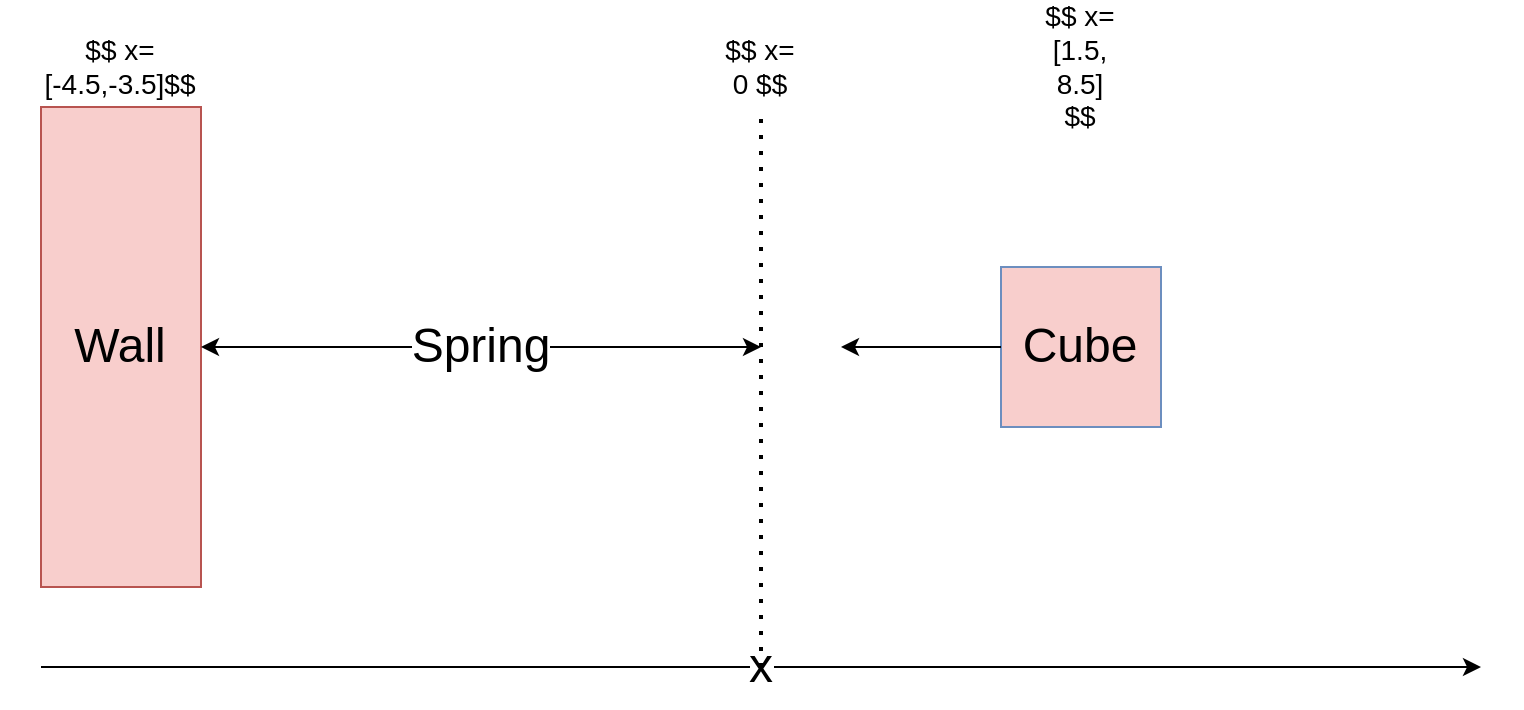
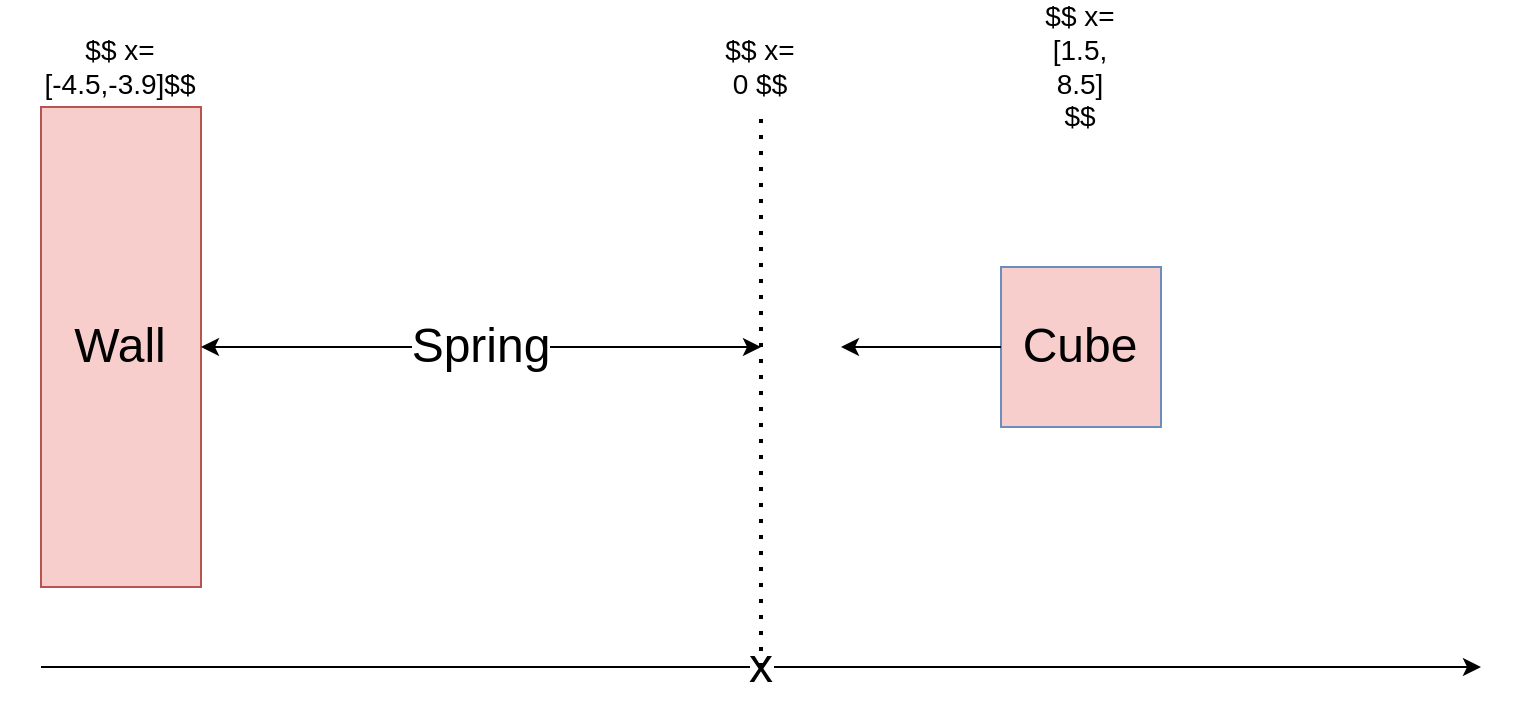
  <mxCell id="0" />
  <mxCell id="1" parent="0" />
  <mxCell id="2" value="Wall" style="rounded=0;whiteSpace=wrap;html=1;fillColor=#f8cecc;strokeColor=#b85450;fontSize=24;" parent="1" vertex="1"><mxGeometry x="20" y="50" width="80" height="240" as="geometry" /></mxCell>
  <mxCell id="3" value="Spring" style="endArrow=classic;startArrow=classic;html=1;fontSize=24;" parent="1" source="2" edge="1"><mxGeometry width="50" height="50" relative="1" as="geometry"><mxPoint x="150" y="230" as="sourcePoint" /><mxPoint x="380" y="170" as="targetPoint" /></mxGeometry></mxCell>
  <mxCell id="4" value="&lt;font style=&quot;font-size: 24px;&quot;&gt;Cube&lt;/font&gt;" style="whiteSpace=wrap;html=1;aspect=fixed;fillColor=#f8cecc;strokeColor=#6c8ebf;fontSize=24;" parent="1" vertex="1"><mxGeometry x="500" y="130" width="80" height="80" as="geometry" /></mxCell>
  <mxCell id="5" value="x" style="endArrow=classic;html=1;fontSize=24;" parent="1" edge="1"><mxGeometry width="50" height="50" relative="1" as="geometry"><mxPoint x="20" y="330" as="sourcePoint" /><mxPoint x="740" y="330" as="targetPoint" /></mxGeometry></mxCell>
  <mxCell id="6" value="" style="endArrow=none;dashed=1;html=1;dashPattern=1 3;strokeWidth=2;fontSize=24;fontColor=#CCCCCC;" parent="1" edge="1"><mxGeometry width="50" height="50" relative="1" as="geometry"><mxPoint x="380" y="330" as="sourcePoint" /><mxPoint x="380" y="50" as="targetPoint" /></mxGeometry></mxCell>
  <mxCell id="7" value="$$ x= 0 $$" style="text;html=1;strokeColor=none;fillColor=none;align=center;verticalAlign=middle;whiteSpace=wrap;rounded=0;fontSize=14;" parent="1" vertex="1"><mxGeometry x="360" y="20" width="40" height="20" as="geometry" /></mxCell>
- <mxCell id="8" value="$$ x= [-4.5,-3.5]$$" style="text;html=1;strokeColor=none;fillColor=none;align=center;verticalAlign=middle;whiteSpace=wrap;rounded=0;fontSize=14;" parent="1" vertex="1"><mxGeometry x="40" y="20" width="40" height="20" as="geometry" /></mxCell>
+ <mxCell id="8" value="$$ x= [-4.5,-3.9]$$" style="text;html=1;strokeColor=none;fillColor=none;align=center;verticalAlign=middle;whiteSpace=wrap;rounded=0;fontSize=14;" parent="1" vertex="1"><mxGeometry x="40" y="20" width="40" height="20" as="geometry" /></mxCell>
  <mxCell id="9" value="$$ x= [1.5, 8.5] $$" style="text;html=1;strokeColor=none;fillColor=none;align=center;verticalAlign=middle;whiteSpace=wrap;rounded=0;fontSize=14;" parent="1" vertex="1"><mxGeometry x="520" y="20" width="40" height="20" as="geometry" /></mxCell>
  <mxCell id="10" value="" style="endArrow=classic;html=1;fontSize=14;exitX=0;exitY=0.5;exitDx=0;exitDy=0;" parent="1" source="4" edge="1"><mxGeometry width="50" height="50" relative="1" as="geometry"><mxPoint x="430" y="210" as="sourcePoint" /><mxPoint x="420" y="170" as="targetPoint" /></mxGeometry></mxCell>
